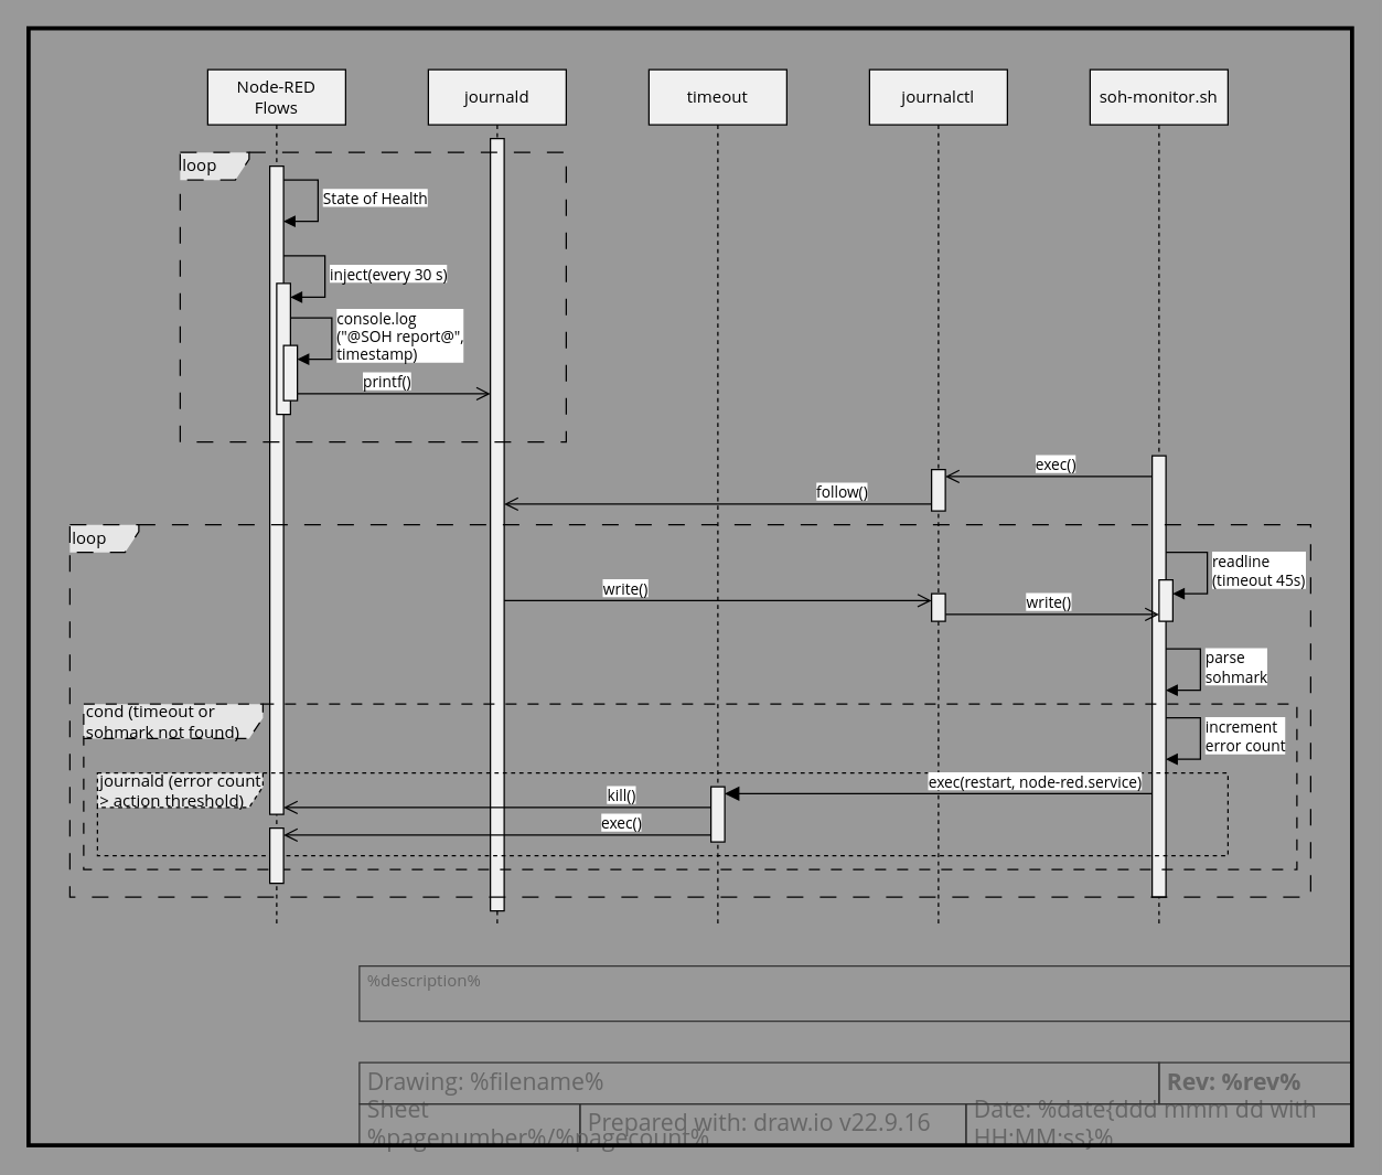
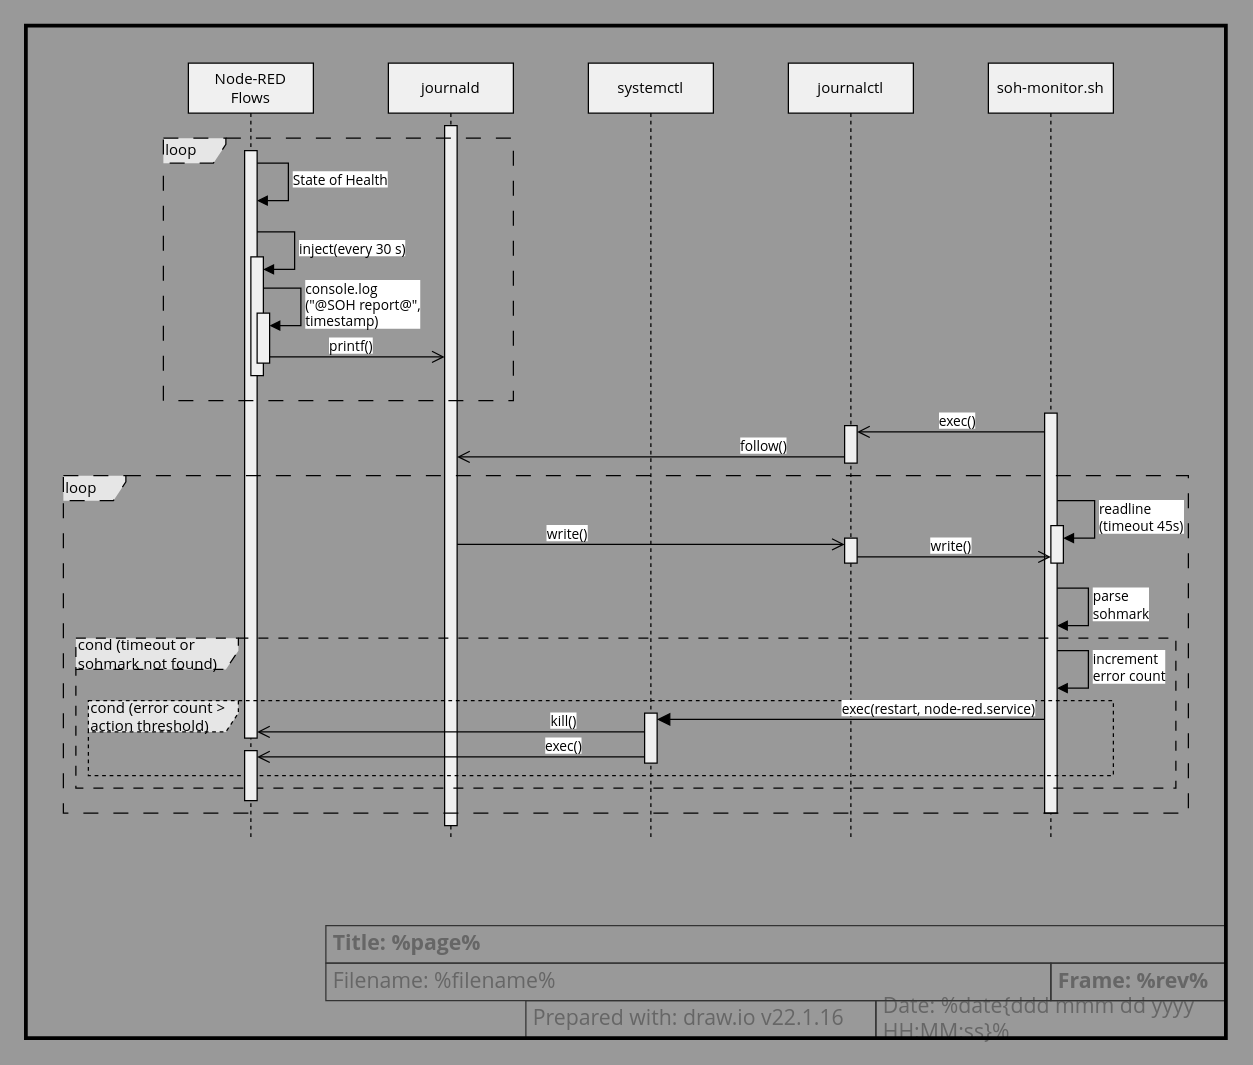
  <mxCell id="0" value="" />
  <mxCell id="1" value="Title Block" style="locked=1;" parent="0" />
- <mxCell id="2" value="Prepared with: draw.io v22.9.16" style="strokeWidth=1;shadow=0;dashed=0;align=center;html=1;shape=mxgraph.mockup.text.textBox;fontColor=#666666;align=left;fontSize=17;spacingLeft=4;spacingTop=-3;whiteSpace=wrap;strokeColor=#333333;mainText=;fillColor=none;fontFamily=Open Sans;movable=1;resizable=1;rotatable=1;deletable=1;editable=1;locked=0;connectable=1;" parent="1" vertex="1"><mxGeometry x="420" y="800" width="280" height="30" as="geometry" /></mxCell>
- <mxCell id="3" value="&lt;div align=&quot;left&quot;&gt;Sheet %pagenumber%/%pagecount%&lt;/div&gt;" style="strokeWidth=1;shadow=0;dashed=0;align=left;html=1;shape=mxgraph.mockup.text.textBox;fontColor=#666666;align=left;fontSize=17;spacingLeft=4;spacingTop=-3;whiteSpace=wrap;strokeColor=#333333;mainText=;fillColor=none;fontFamily=Open Sans;movable=1;resizable=1;rotatable=1;deletable=1;editable=1;locked=0;connectable=1;" parent="1" vertex="1"><mxGeometry x="260" y="800" width="160" height="30" as="geometry" /></mxCell>
- <mxCell id="4" value="Date: &lt;font style=&quot;font-size: 17px;&quot;&gt;%date{ddd mmm dd with HH:MM:ss}%&lt;/font&gt;" style="strokeWidth=1;shadow=0;dashed=0;align=center;html=1;shape=mxgraph.mockup.text.textBox;fontColor=#666666;align=left;fontSize=17;spacingLeft=4;spacingTop=-3;whiteSpace=wrap;strokeColor=#333333;mainText=;fillColor=none;fontFamily=Open Sans;movable=1;resizable=1;rotatable=1;deletable=1;editable=1;locked=0;connectable=1;" parent="1" vertex="1"><mxGeometry x="700" y="800" width="280" height="30" as="geometry" /></mxCell>
- <mxCell id="6" value="Drawing: %filename%" style="strokeWidth=1;shadow=0;dashed=0;align=center;html=1;shape=mxgraph.mockup.text.textBox;fontColor=#666666;align=left;fontSize=17;spacingLeft=4;spacingTop=-3;whiteSpace=wrap;strokeColor=#333333;mainText=;fillColor=none;fontFamily=Open Sans;movable=1;resizable=1;rotatable=1;deletable=1;editable=1;locked=0;connectable=1;" parent="1" vertex="1"><mxGeometry x="260" y="770" width="580" height="30" as="geometry" /></mxCell>
- <mxCell id="7" value="&lt;div align=&quot;left&quot;&gt;%description%&lt;/div&gt;" style="strokeWidth=1;shadow=0;dashed=0;html=1;shape=mxgraph.mockup.text.textBox;fontColor=#666666;align=left;verticalAlign=top;fontSize=12;spacingLeft=4;spacingTop=-3;whiteSpace=wrap;strokeColor=#333333;mainText=;fillColor=none;fontFamily=Open Sans;movable=1;resizable=1;rotatable=1;deletable=1;editable=1;locked=0;connectable=1;" parent="1" vertex="1"><mxGeometry x="260" y="700" width="720" height="40" as="geometry" /></mxCell>
- <mxCell id="8" value="&lt;b&gt;Rev: %rev%&lt;br&gt;&lt;/b&gt;" style="strokeWidth=1;shadow=0;dashed=0;align=center;html=1;shape=mxgraph.mockup.text.textBox;fontColor=#666666;align=left;fontSize=17;spacingLeft=4;spacingTop=-3;whiteSpace=wrap;strokeColor=#333333;mainText=;fillColor=none;fontFamily=Open Sans;movable=1;resizable=1;rotatable=1;deletable=1;editable=1;locked=0;connectable=1;" parent="1" vertex="1"><mxGeometry x="840" y="770" width="140" height="30" as="geometry" /></mxCell>
+ <mxCell id="2" value="Prepared with: draw.io v22.1.16" style="strokeWidth=1;shadow=0;dashed=0;align=center;html=1;shape=mxgraph.mockup.text.textBox;fontColor=#666666;align=left;fontSize=17;spacingLeft=4;spacingTop=-3;whiteSpace=wrap;strokeColor=#333333;mainText=;fillColor=none;fontFamily=Open Sans;movable=1;resizable=1;rotatable=1;deletable=1;editable=1;locked=0;connectable=1;" parent="1" vertex="1"><mxGeometry x="420" y="800" width="280" height="30" as="geometry" /></mxCell>
+ <mxCell id="4" value="Date: &lt;font style=&quot;font-size: 17px;&quot;&gt;%date{ddd mmm dd yyyy HH:MM:ss}%&lt;/font&gt;" style="strokeWidth=1;shadow=0;dashed=0;align=center;html=1;shape=mxgraph.mockup.text.textBox;fontColor=#666666;align=left;fontSize=17;spacingLeft=4;spacingTop=-3;whiteSpace=wrap;strokeColor=#333333;mainText=;fillColor=none;fontFamily=Open Sans;movable=1;resizable=1;rotatable=1;deletable=1;editable=1;locked=0;connectable=1;" parent="1" vertex="1"><mxGeometry x="700" y="800" width="280" height="30" as="geometry" /></mxCell>
+ <mxCell id="5" value="&lt;b&gt;Title: %page%&lt;/b&gt;" style="strokeWidth=1;shadow=0;dashed=0;align=center;html=1;shape=mxgraph.mockup.text.textBox;fontColor=#666666;align=left;fontSize=17;spacingLeft=4;spacingTop=-3;whiteSpace=wrap;strokeColor=#333333;mainText=;fillColor=none;fontFamily=Open Sans;movable=1;resizable=1;rotatable=1;deletable=1;editable=1;locked=0;connectable=1;" parent="1" vertex="1"><mxGeometry x="260" y="740" width="720" height="30" as="geometry" /></mxCell>
+ <mxCell id="6" value="Filename: %filename%" style="strokeWidth=1;shadow=0;dashed=0;align=center;html=1;shape=mxgraph.mockup.text.textBox;fontColor=#666666;align=left;fontSize=17;spacingLeft=4;spacingTop=-3;whiteSpace=wrap;strokeColor=#333333;mainText=;fillColor=none;fontFamily=Open Sans;movable=1;resizable=1;rotatable=1;deletable=1;editable=1;locked=0;connectable=1;" parent="1" vertex="1"><mxGeometry x="260" y="770" width="580" height="30" as="geometry" /></mxCell>
+ <mxCell id="8" value="&lt;b&gt;Frame: %rev%&lt;br&gt;&lt;/b&gt;" style="strokeWidth=1;shadow=0;dashed=0;align=center;html=1;shape=mxgraph.mockup.text.textBox;fontColor=#666666;align=left;fontSize=17;spacingLeft=4;spacingTop=-3;whiteSpace=wrap;strokeColor=#333333;mainText=;fillColor=none;fontFamily=Open Sans;movable=1;resizable=1;rotatable=1;deletable=1;editable=1;locked=0;connectable=1;" parent="1" vertex="1"><mxGeometry x="840" y="770" width="140" height="30" as="geometry" /></mxCell>
  <mxCell id="9" value="Drawing Frame" style="locked=1;" parent="0" />
  <mxCell id="10" value="" style="rounded=0;whiteSpace=wrap;html=1;fillColor=none;strokeWidth=3;movable=1;resizable=1;rotatable=1;deletable=1;editable=1;locked=0;connectable=1;" parent="9" vertex="1"><mxGeometry x="20" y="20" width="960" height="810" as="geometry" /></mxCell>
  <mxCell id="11" value="Document" parent="0" />
- <mxCell id="12" value="timeout" style="shape=umlLifeline;perimeter=lifelinePerimeter;whiteSpace=wrap;html=1;container=1;dropTarget=0;collapsible=0;recursiveResize=0;outlineConnect=0;portConstraint=eastwest;newEdgeStyle={&quot;curved&quot;:0,&quot;rounded&quot;:0};fontFamily=Open Sans;fillColor=#F0F0F0;" vertex="1" parent="11"><mxGeometry x="470" y="50" width="100" height="620" as="geometry" /></mxCell>
+ <mxCell id="12" value="systemctl" style="shape=umlLifeline;perimeter=lifelinePerimeter;whiteSpace=wrap;html=1;container=1;dropTarget=0;collapsible=0;recursiveResize=0;outlineConnect=0;portConstraint=eastwest;newEdgeStyle={&quot;curved&quot;:0,&quot;rounded&quot;:0};fontFamily=Open Sans;fillColor=#F0F0F0;" vertex="1" parent="11"><mxGeometry x="470" y="50" width="100" height="620" as="geometry" /></mxCell>
  <mxCell id="13" value="" style="html=1;points=[[0,0,0,0,5],[0,1,0,0,-5],[1,0,0,0,5],[1,1,0,0,-5]];perimeter=orthogonalPerimeter;outlineConnect=0;targetShapes=umlLifeline;portConstraint=eastwest;newEdgeStyle={&quot;curved&quot;:0,&quot;rounded&quot;:0};fontFamily=Open Sans;fillColor=#F0F0F0;" vertex="1" parent="12"><mxGeometry x="45" y="520" width="10" height="40" as="geometry" /></mxCell>
  <mxCell id="14" value="increment&lt;br&gt;error count" style="html=1;align=left;spacingLeft=2;endArrow=block;rounded=0;edgeStyle=orthogonalEdgeStyle;curved=0;rounded=0;fontFamily=Open Sans;" edge="1" parent="11"><mxGeometry x="0.012" relative="1" as="geometry"><mxPoint x="840" y="520" as="sourcePoint" /><Array as="points"><mxPoint x="870" y="520" /><mxPoint x="870" y="550" /></Array><mxPoint as="offset" /><mxPoint x="845" y="550" as="targetPoint" /></mxGeometry></mxCell>
  <mxCell id="15" value="parse&lt;br&gt;sohmark" style="html=1;align=left;spacingLeft=2;endArrow=block;rounded=0;edgeStyle=orthogonalEdgeStyle;curved=0;rounded=0;fontFamily=Open Sans;" edge="1" parent="11"><mxGeometry x="0.012" relative="1" as="geometry"><mxPoint x="840" y="470" as="sourcePoint" /><Array as="points"><mxPoint x="870" y="470" /><mxPoint x="870" y="500" /></Array><mxPoint as="offset" /><mxPoint x="845" as="targetPoint" y="500" /></mxGeometry></mxCell>
  <mxCell id="16" value="readline&lt;br&gt;(timeout 45s)" style="html=1;align=left;spacingLeft=2;endArrow=block;rounded=0;edgeStyle=orthogonalEdgeStyle;curved=0;rounded=0;fontFamily=Open Sans;" parent="11" edge="1" target="33" source="27"><mxGeometry relative="1" as="geometry"><mxPoint x="845" y="400" as="sourcePoint" /><Array as="points"><mxPoint x="875" y="400" /><mxPoint x="875" y="430" /></Array><mxPoint x="850" y="430" as="targetPoint" /></mxGeometry></mxCell>
  <mxCell id="17" value="journald" style="shape=umlLifeline;perimeter=lifelinePerimeter;whiteSpace=wrap;html=1;container=1;dropTarget=0;collapsible=0;recursiveResize=0;outlineConnect=0;portConstraint=eastwest;newEdgeStyle={&quot;curved&quot;:0,&quot;rounded&quot;:0};fontFamily=Open Sans;fillColor=#F0F0F0;" parent="11" vertex="1"><mxGeometry x="310" y="50" width="100" height="620" as="geometry" /></mxCell>
  <mxCell id="18" value="" style="html=1;points=[[0,0,0,0,5],[0,1,0,0,-5],[1,0,0,0,5],[1,1,0,0,-5]];perimeter=orthogonalPerimeter;outlineConnect=0;targetShapes=umlLifeline;portConstraint=eastwest;newEdgeStyle={&quot;curved&quot;:0,&quot;rounded&quot;:0};fontFamily=Open Sans;fillColor=#F0F0F0;" parent="17" vertex="1"><mxGeometry x="45" y="50" width="10" height="560" as="geometry" /></mxCell>
  <mxCell id="19" value="Node-RED&lt;br&gt;Flows" style="shape=umlLifeline;perimeter=lifelinePerimeter;whiteSpace=wrap;html=1;container=1;dropTarget=0;collapsible=0;recursiveResize=0;outlineConnect=0;portConstraint=eastwest;newEdgeStyle={&quot;curved&quot;:0,&quot;rounded&quot;:0};fontFamily=Open Sans;fillColor=#F0F0F0;" parent="11" vertex="1"><mxGeometry x="150" y="50" width="100" height="620" as="geometry" /></mxCell>
  <mxCell id="20" value="State of Health" style="html=1;align=left;spacingLeft=2;endArrow=block;rounded=0;edgeStyle=orthogonalEdgeStyle;curved=0;rounded=0;fontFamily=Open Sans;" parent="19" edge="1"><mxGeometry relative="1" as="geometry"><mxPoint x="50" y="80" as="sourcePoint" /><Array as="points"><mxPoint x="80" y="110" /></Array><mxPoint x="55" y="110" as="targetPoint" /></mxGeometry></mxCell>
  <mxCell id="21" value="" style="html=1;points=[[0,0,0,0,5],[0,1,0,0,-5],[1,0,0,0,5],[1,1,0,0,-5]];perimeter=orthogonalPerimeter;outlineConnect=0;targetShapes=umlLifeline;portConstraint=eastwest;newEdgeStyle={&quot;curved&quot;:0,&quot;rounded&quot;:0};fontFamily=Open Sans;fillColor=#F0F0F0;" parent="19" vertex="1"><mxGeometry x="45" y="70" width="10" height="470" as="geometry" /></mxCell>
  <mxCell id="22" value="" style="html=1;points=[[0,0,0,0,5],[0,1,0,0,-5],[1,0,0,0,5],[1,1,0,0,-5]];perimeter=orthogonalPerimeter;outlineConnect=0;targetShapes=umlLifeline;portConstraint=eastwest;newEdgeStyle={&quot;curved&quot;:0,&quot;rounded&quot;:0};fillColor=#F0F0F0;fontFamily=Open Sans;" parent="19" vertex="1"><mxGeometry x="50" y="155" width="10" height="95" as="geometry" /></mxCell>
  <mxCell id="23" value="inject(every 30 s)" style="html=1;align=left;spacingLeft=2;endArrow=block;rounded=0;edgeStyle=orthogonalEdgeStyle;curved=0;rounded=0;fontFamily=Open Sans;" parent="19" target="22" edge="1"><mxGeometry x="0.012" relative="1" as="geometry"><mxPoint x="55" y="135" as="sourcePoint" /><Array as="points"><mxPoint x="85" y="135" /><mxPoint x="85" y="165" /></Array><mxPoint as="offset" /></mxGeometry></mxCell>
  <mxCell id="24" value="" style="html=1;points=[[0,0,0,0,5],[0,1,0,0,-5],[1,0,0,0,5],[1,1,0,0,-5]];perimeter=orthogonalPerimeter;outlineConnect=0;targetShapes=umlLifeline;portConstraint=eastwest;newEdgeStyle={&quot;curved&quot;:0,&quot;rounded&quot;:0};fillColor=#F0F0F0;fontFamily=Open Sans;" vertex="1" parent="19"><mxGeometry x="55" y="200" width="10" height="40" as="geometry" /></mxCell>
  <mxCell id="25" value="console.log&lt;br style=&quot;border-color: var(--border-color); text-align: center;&quot;&gt;(&quot;@SOH report@&quot;,&lt;br style=&quot;border-color: var(--border-color); text-align: center;&quot;&gt;&lt;span style=&quot;border-color: var(--border-color); text-align: center;&quot;&gt;timestamp)&lt;/span&gt;" style="html=1;align=left;spacingLeft=2;endArrow=block;rounded=0;edgeStyle=orthogonalEdgeStyle;curved=0;rounded=0;fontFamily=Open Sans;" edge="1" parent="19" target="24"><mxGeometry x="0.012" relative="1" as="geometry"><mxPoint x="60" y="180" as="sourcePoint" /><Array as="points"><mxPoint x="90" y="180" /><mxPoint x="90" y="210" /></Array><mxPoint as="offset" /></mxGeometry></mxCell>
  <mxCell id="26" value="soh-monitor.sh" style="shape=umlLifeline;perimeter=lifelinePerimeter;whiteSpace=wrap;html=1;container=1;dropTarget=0;collapsible=0;recursiveResize=0;outlineConnect=0;portConstraint=eastwest;newEdgeStyle={&quot;curved&quot;:0,&quot;rounded&quot;:0};fontFamily=Open Sans;fillColor=#F0F0F0;" parent="11" vertex="1"><mxGeometry x="790" y="50" width="100" height="620" as="geometry" /></mxCell>
  <mxCell id="27" value="" style="html=1;points=[[0,0,0,0,5],[0,1,0,0,-5],[1,0,0,0,5],[1,1,0,0,-5]];perimeter=orthogonalPerimeter;outlineConnect=0;targetShapes=umlLifeline;portConstraint=eastwest;newEdgeStyle={&quot;curved&quot;:0,&quot;rounded&quot;:0};fontFamily=Open Sans;fillColor=#F0F0F0;" vertex="1" parent="26"><mxGeometry x="45" y="280" width="10" height="320" as="geometry" /></mxCell>
  <mxCell id="28" value="journalctl" style="shape=umlLifeline;perimeter=lifelinePerimeter;whiteSpace=wrap;html=1;container=1;dropTarget=0;collapsible=0;recursiveResize=0;outlineConnect=0;portConstraint=eastwest;newEdgeStyle={&quot;curved&quot;:0,&quot;rounded&quot;:0};fontFamily=Open Sans;fillColor=#F0F0F0;" parent="11" vertex="1"><mxGeometry x="630" y="50" width="100" height="620" as="geometry" /></mxCell>
  <mxCell id="29" value="" style="html=1;points=[[0,0,0,0,5],[0,1,0,0,-5],[1,0,0,0,5],[1,1,0,0,-5]];perimeter=orthogonalPerimeter;outlineConnect=0;targetShapes=umlLifeline;portConstraint=eastwest;newEdgeStyle={&quot;curved&quot;:0,&quot;rounded&quot;:0};fontFamily=Open Sans;fillColor=#F0F0F0;" vertex="1" parent="28"><mxGeometry x="45" y="290" width="10" height="30" as="geometry" /></mxCell>
  <mxCell id="30" value="loop" style="shape=umlFrame;whiteSpace=wrap;html=1;pointerEvents=0;fillColor=#E6E6E6;width=50;height=20;fontFamily=Open Sans;dashed=1;align=left;dashPattern=12 12;" parent="11" vertex="1"><mxGeometry x="130" y="110" width="280" height="210" as="geometry" /></mxCell>
  <mxCell id="31" value="printf()" style="html=1;verticalAlign=bottom;endArrow=open;endSize=8;curved=0;rounded=0;fontFamily=Open Sans;endFill=0;fontSize=11;exitX=1;exitY=1;exitDx=0;exitDy=-5;exitPerimeter=0;" edge="1" parent="11" source="24" target="18"><mxGeometry x="-0.071" width="80" relative="1" as="geometry"><mxPoint x="445" y="380" as="sourcePoint" /><mxPoint x="295" y="380" as="targetPoint" /><mxPoint as="offset" /></mxGeometry></mxCell>
  <mxCell id="32" value="loop" style="shape=umlFrame;whiteSpace=wrap;html=1;pointerEvents=0;fillColor=#E6E6E6;width=50;height=20;fontFamily=Open Sans;dashed=1;align=left;dashPattern=12 12;" vertex="1" parent="11"><mxGeometry x="50" y="380" width="900" height="270" as="geometry" /></mxCell>
  <mxCell id="33" value="" style="html=1;points=[[0,0,0,0,5],[0,1,0,0,-5],[1,0,0,0,5],[1,1,0,0,-5]];perimeter=orthogonalPerimeter;outlineConnect=0;targetShapes=umlLifeline;portConstraint=eastwest;newEdgeStyle={&quot;curved&quot;:0,&quot;rounded&quot;:0};fillColor=#F0F0F0;fontFamily=Open Sans;" vertex="1" parent="11"><mxGeometry x="840" y="420" width="10" height="30" as="geometry" /></mxCell>
  <mxCell id="34" value="exec()" style="html=1;verticalAlign=bottom;endArrow=open;endSize=8;curved=0;rounded=0;fontFamily=Open Sans;endFill=0;fontSize=11;entryX=1;entryY=0;entryDx=0;entryDy=5;entryPerimeter=0;" edge="1" parent="11" source="27" target="29"><mxGeometry x="-0.071" width="80" relative="1" as="geometry"><mxPoint x="300" y="290" as="sourcePoint" /><mxPoint x="440" y="290" as="targetPoint" /><mxPoint as="offset" /></mxGeometry></mxCell>
  <mxCell id="35" value="follow()" style="html=1;verticalAlign=bottom;endArrow=open;endSize=8;curved=0;rounded=0;fontFamily=Open Sans;endFill=0;fontSize=11;exitX=0;exitY=1;exitDx=0;exitDy=-5;exitPerimeter=0;" edge="1" parent="11" source="29" target="18"><mxGeometry x="-0.581" width="80" relative="1" as="geometry"><mxPoint x="595" y="360" as="sourcePoint" /><mxPoint x="445" y="360" as="targetPoint" /><mxPoint as="offset" /></mxGeometry></mxCell>
  <mxCell id="36" value="write()" style="html=1;verticalAlign=bottom;endArrow=open;endSize=8;curved=0;rounded=0;fontFamily=Open Sans;endFill=0;fontSize=11;exitX=1;exitY=1;exitDx=0;exitDy=-5;exitPerimeter=0;entryX=0;entryY=1;entryDx=0;entryDy=-5;entryPerimeter=0;" edge="1" parent="11" source="38" target="33"><mxGeometry x="-0.032" width="80" relative="1" as="geometry"><mxPoint x="605" y="449" as="sourcePoint" /><mxPoint x="760" y="445" as="targetPoint" /><mxPoint as="offset" /></mxGeometry></mxCell>
  <mxCell id="37" value="write()" style="html=1;verticalAlign=bottom;endArrow=open;endSize=8;curved=0;rounded=0;fontFamily=Open Sans;endFill=0;fontSize=11;entryX=0;entryY=0;entryDx=0;entryDy=5;entryPerimeter=0;" edge="1" parent="11" source="18" target="38"><mxGeometry x="-0.435" width="80" relative="1" as="geometry"><mxPoint x="445" y="438" as="sourcePoint" /><mxPoint x="595" y="438" as="targetPoint" /><mxPoint as="offset" /></mxGeometry></mxCell>
  <mxCell id="38" value="" style="html=1;points=[[0,0,0,0,5],[0,1,0,0,-5],[1,0,0,0,5],[1,1,0,0,-5]];perimeter=orthogonalPerimeter;outlineConnect=0;targetShapes=umlLifeline;portConstraint=eastwest;newEdgeStyle={&quot;curved&quot;:0,&quot;rounded&quot;:0};fontFamily=Open Sans;fillColor=#F0F0F0;" vertex="1" parent="11"><mxGeometry x="675" y="430" width="10" height="20" as="geometry" /></mxCell>
  <mxCell id="39" value="cond (timeout or sohmark not found)" style="shape=umlFrame;whiteSpace=wrap;html=1;pointerEvents=0;fillColor=#E6E6E6;width=130;height=25;fontFamily=Open Sans;dashed=1;align=left;dashPattern=8 8;" vertex="1" parent="11"><mxGeometry x="60" y="510" width="880" height="120" as="geometry" /></mxCell>
- <mxCell id="40" value="journald (error count &amp;gt; action threshold)" style="shape=umlFrame;whiteSpace=wrap;html=1;pointerEvents=0;fillColor=#E6E6E6;width=120;height=25;fontFamily=Open Sans;dashed=1;align=left;" vertex="1" parent="11"><mxGeometry x="70" y="560" width="820" height="60" as="geometry" /></mxCell>
+ <mxCell id="40" value="cond (error count &amp;gt; action threshold)" style="shape=umlFrame;whiteSpace=wrap;html=1;pointerEvents=0;fillColor=#E6E6E6;width=120;height=25;fontFamily=Open Sans;dashed=1;align=left;" vertex="1" parent="11"><mxGeometry x="70" y="560" width="820" height="60" as="geometry" /></mxCell>
  <mxCell id="41" value="exec(restart, node-red.service)" style="html=1;verticalAlign=bottom;endArrow=block;endSize=8;curved=0;rounded=0;fontFamily=Open Sans;endFill=1;fontSize=11;entryX=1;entryY=0;entryDx=0;entryDy=5;entryPerimeter=0;" edge="1" parent="11" source="27" target="13"><mxGeometry x="-0.452" width="80" relative="1" as="geometry"><mxPoint x="375" y="445" as="sourcePoint" /><mxPoint x="605" y="445" as="targetPoint" /><mxPoint as="offset" /></mxGeometry></mxCell>
  <mxCell id="42" value="kill()" style="html=1;verticalAlign=bottom;endArrow=open;endSize=8;curved=0;rounded=0;fontFamily=Open Sans;endFill=0;fontSize=11;entryX=1;entryY=1;entryDx=0;entryDy=-5;entryPerimeter=0;" edge="1" parent="11" source="13" target="21"><mxGeometry x="-0.581" width="80" relative="1" as="geometry"><mxPoint x="375" y="445" as="sourcePoint" /><mxPoint x="605" y="445" as="targetPoint" /><mxPoint as="offset" /></mxGeometry></mxCell>
  <mxCell id="43" value="" style="html=1;points=[[0,0,0,0,5],[0,1,0,0,-5],[1,0,0,0,5],[1,1,0,0,-5]];perimeter=orthogonalPerimeter;outlineConnect=0;targetShapes=umlLifeline;portConstraint=eastwest;newEdgeStyle={&quot;curved&quot;:0,&quot;rounded&quot;:0};fontFamily=Open Sans;fillColor=#F0F0F0;" vertex="1" parent="11"><mxGeometry x="195" y="600" width="10" height="40" as="geometry" /></mxCell>
  <mxCell id="44" value="exec()" style="html=1;verticalAlign=bottom;endArrow=open;endSize=8;curved=0;rounded=0;fontFamily=Open Sans;endFill=0;fontSize=11;entryX=1;entryY=0;entryDx=0;entryDy=5;entryPerimeter=0;exitX=0;exitY=1;exitDx=0;exitDy=-5;exitPerimeter=0;" edge="1" parent="11" source="13" target="43"><mxGeometry x="-0.581" width="80" relative="1" as="geometry"><mxPoint x="525" y="595" as="sourcePoint" /><mxPoint x="215" y="595" as="targetPoint" /><mxPoint as="offset" /></mxGeometry></mxCell>
